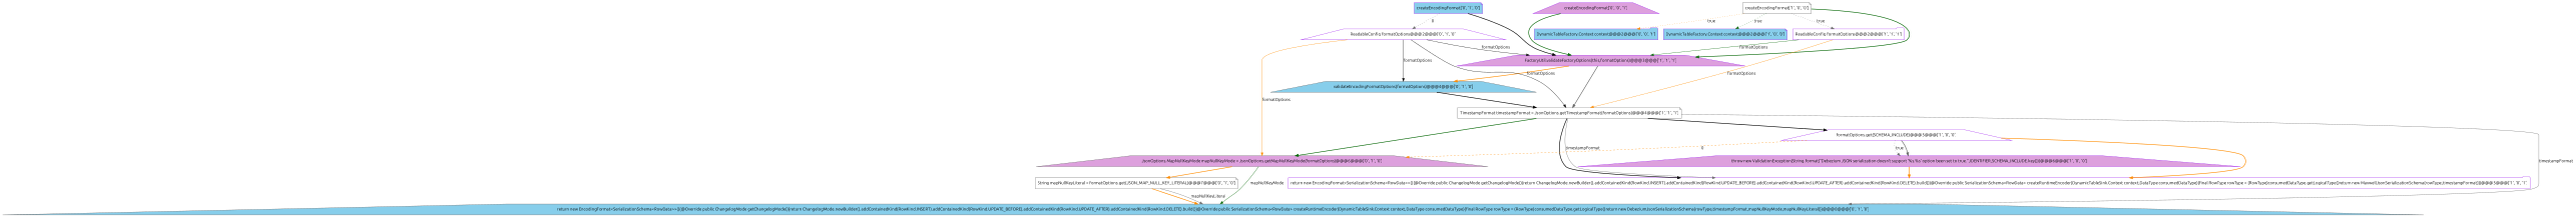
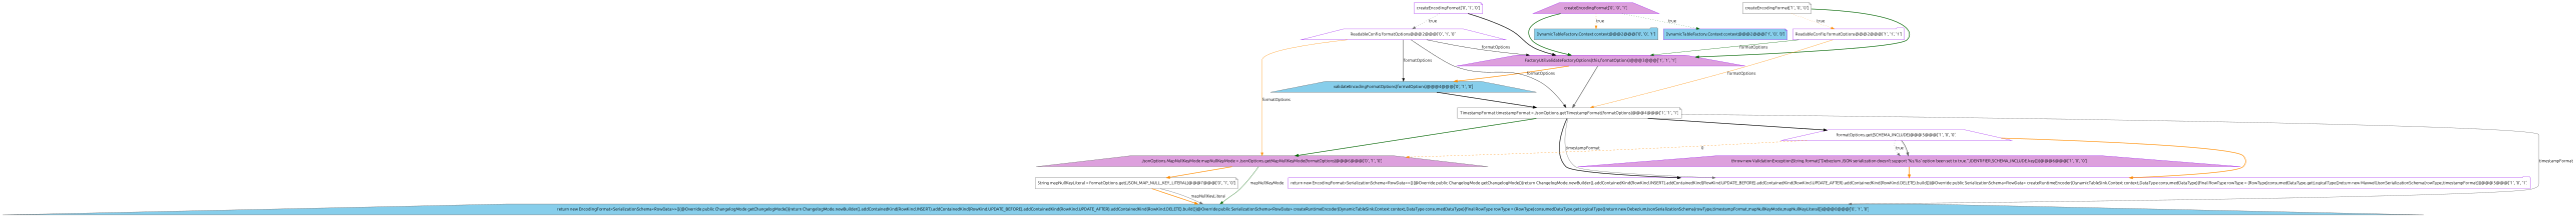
  digraph {
    fontname=Ubuntu
    node [color=purple fillcolor=white fontname=Ubuntu shape=trapezium style=filled]
    edge [color=darkorange fontname=Ubuntu style=bold]
    n1 [fillcolor=plum label="FactoryUtil.validateFactoryOptions(this,formatOptions)@@@3@@@['1', '1', '1']"]
    n2 [color=gray40 fillcolor=skyblue label="validateEncodingFormatOptions(formatOptions)@@@4@@@['0', '1', '0']"]
    n3 [color=gray40 label="TimestampFormat timestampFormat = JsonOptions.getTimestampFormat(formatOptions)@@@4@@@['1', '1', '1']" shape=note]
    n4 [label="return new EncodingFormat<SerializationSchema<RowData>>(){@Override public ChangelogMode getChangelogMode(){return ChangelogMode.newBuilder().addContainedKind(RowKind.INSERT).addContainedKind(RowKind.UPDATE_BEFORE).addContainedKind(RowKind.UPDATE_AFTER).addContainedKind(RowKind.DELETE).build()}@Override public SerializationSchema<RowData> createRuntimeEncoder(DynamicTableSink.Context context,DataType consumedDataType){final RowType rowType = (RowType)consumedDataType.getLogicalType()return new MaxwellJsonSerializationSchema(rowType,timestampFormat)}}@@@5@@@['1', '0', '1']" shape=folder]
    n5 [color=gray40 fillcolor=plum label="JsonOptions.MapNullKeyMode mapNullKeyMode = JsonOptions.getMapNullKeyMode(formatOptions)@@@6@@@['0', '1', '0']"]
    n6 [color=gray40 fillcolor=skyblue label="return new EncodingFormat<SerializationSchema<RowData>>(){@Override public ChangelogMode getChangelogMode(){return ChangelogMode.newBuilder().addContainedKind(RowKind.INSERT).addContainedKind(RowKind.UPDATE_BEFORE).addContainedKind(RowKind.UPDATE_AFTER).addContainedKind(RowKind.DELETE).build()}@Override public SerializationSchema<RowData> createRuntimeEncoder(DynamicTableSink.Context context,DataType consumedDataType){final RowType rowType = (RowType)consumedDataType.getLogicalType()return new DebeziumJsonSerializationSchema(rowType,timestampFormat,mapNullKeyMode,mapNullKeyLiteral)}}@@@8@@@['0', '1', '0']"]
    n7 [label="formatOptions.get(SCHEMA_INCLUDE)@@@5@@@['1', '0', '0']"]
    n8 [fillcolor=skyblue label="DynamicTableFactory.Context context@@@2@@@['1', '0', '0']" shape=note]
    n9 [label="ReadableConfig formatOptions@@@2@@@['0', '1', '0']"]
    n10 [color=gray40 label="String mapNullKeyLiteral = formatOptions.get(JSON_MAP_NULL_KEY_LITERAL)@@@7@@@['0', '1', '0']" shape=note]
    n11 [color=gray40 label="createEncodingFormat['1', '0', '0']" shape=note]
    n12 [label="ReadableConfig formatOptions@@@2@@@['1', '1', '1']" shape=folder]
-   n13 [fillcolor=skyblue label="createEncodingFormat['0', '1', '0']" shape=note]
+   n13 [label="createEncodingFormat['0', '1', '0']" shape=note]
    n14 [fillcolor=plum label="throw new ValidationException(String.format(\"Debezium JSON serialization doesn't support '%s.%s' option been set to true.\",IDENTIFIER,SCHEMA_INCLUDE.key()))@@@6@@@['1', '0', '0']"]
    n15 [fillcolor=plum label="createEncodingFormat['0', '0', '1']"]
-   n16 [fillcolor=skyblue label="DynamicTableFactory.Context context@@@2@@@['0', '0', '1']" shape=folder]
+   n16 [color=gray40 fillcolor=skyblue label="DynamicTableFactory.Context context@@@2@@@['0', '0', '1']" shape=folder]
    n1 -> n2
    n1 -> n3 [color=gray40]
    n2 -> n3 [color=black]
    n3 -> n4 [color=gray40 label=timestampFormat style=solid]
    n3 -> n4 [color=black]
    n3 -> n5 [color=darkgreen]
    n3 -> n6 [color=gray40 label=timestampFormat style=solid]
    n3 -> n7 [color=black]
    n5 -> n6 [color=darkgreen label=mapNullKeyMode style=solid]
    n5 -> n10
    n7 -> n4
    n7 -> n5 [label=0 style=dashed]
    n7 -> n14 [color=gray40]
    n7 -> n14 [color=gray40 label=true style=dotted]
    n9 -> n1 [color=black label=formatOptions style=solid]
    n9 -> n2 [color=black label=formatOptions style=solid]
    n9 -> n3 [color=black label=formatOptions style=solid]
    n9 -> n5 [label=formatOptions style=solid]
    n10 -> n6
    n10 -> n6 [color=gray40 label=mapNullKeyLiteral style=solid]
    n11 -> n1 [color=darkgreen]
-   n11 -> n8 [color=darkgreen label=true style=dotted]
-   n11 -> n12 [color=gray40 label=true style=dotted]
+   n15 -> n8 [color=darkgreen label=true style=dotted]
+   n11 -> n12 [label=true style=dotted]
    n12 -> n1 [color=darkgreen label=formatOptions style=solid]
    n12 -> n3 [label=formatOptions style=solid]
    n13 -> n1 [color=black]
-   n13 -> n9 [color=gray40 label=0 style=dotted]
+   n13 -> n9 [color=gray40 label=true style=dotted]
    n14 -> n4
    n15 -> n1 [color=darkgreen]
-   n11 -> n16 [label=true style=dotted]
+   n15 -> n16 [label=true style=dotted]
  }
